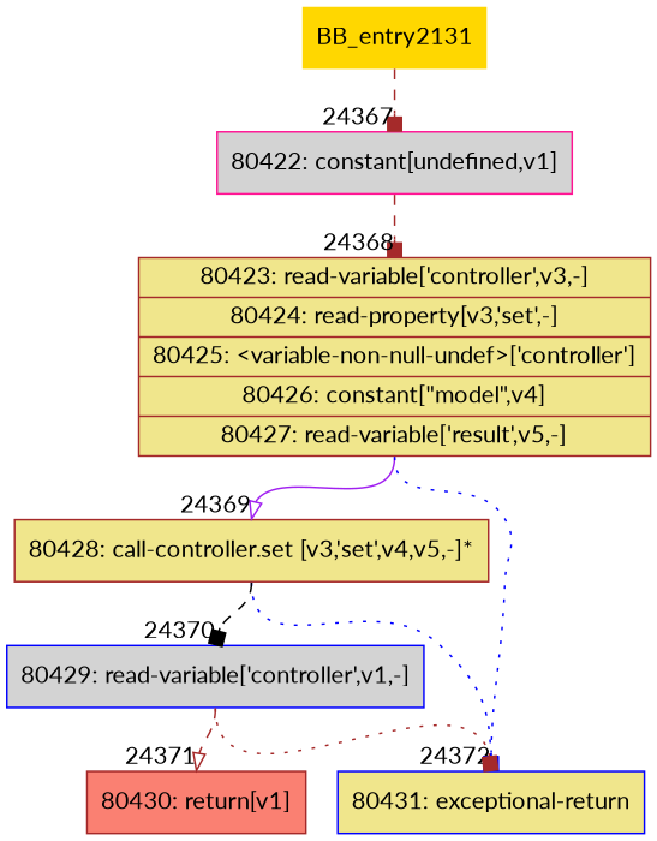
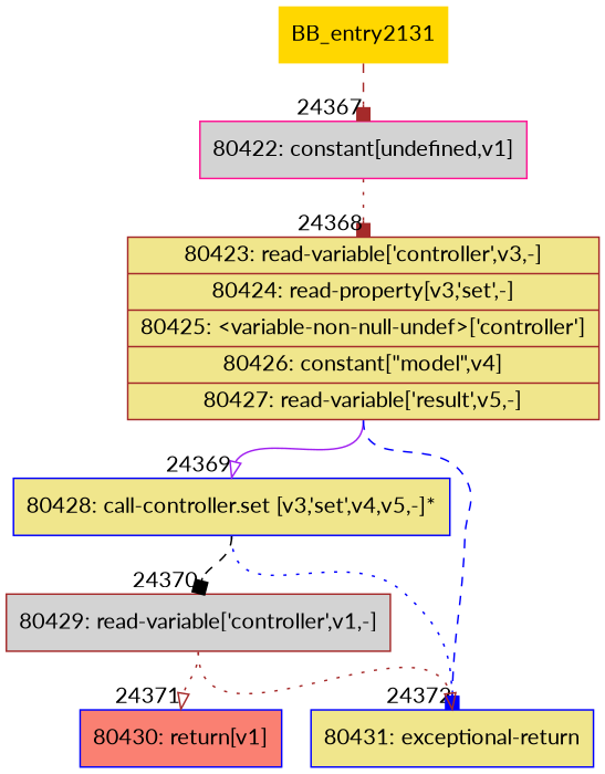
  digraph {
    fontname=Lato
    rankdir=TD
    node [color=brown fillcolor=khaki fontname=Lato shape=record style=filled]
    edge [arrowhead=box color=brown fontname=Lato headport=n style=dotted tailport=s]
    n1 [fillcolor=gold label=BB_entry2131 shape=none]
    n2 [color=deeppink fillcolor=lightgrey label="{80422: constant[undefined,v1]}"]
    n3 [label="{80423: read-variable['controller',v3,-]|80424: read-property[v3,'set',-]|80425: \<variable-non-null-undef\>['controller']|80426: constant[\"model\",v4]|80427: read-variable['result',v5,-]}"]
-   n4 [label="{80428: call-controller.set [v3,'set',v4,v5,-]*}"]
+   n4 [color=blue label="{80428: call-controller.set [v3,'set',v4,v5,-]*}"]
    n5 [color=blue label="{80431: exceptional-return}"]
-   n6 [color=blue fillcolor=lightgrey label="{80429: read-variable['controller',v1,-]}"]
-   n7 [fillcolor=salmon label="{80430: return[v1]}"]
+   n6 [fillcolor=lightgrey label="{80429: read-variable['controller',v1,-]}"]
+   n7 [color=blue fillcolor=salmon label="{80430: return[v1]}"]
    n1 -> n2 [headlabel="    24367" style=dashed]
-   n2 -> n3 [headlabel="      24368" style=dashed]
+   n2 -> n3 [headlabel="      24368"]
    n3 -> n4 [arrowhead=onormal color=purple headlabel="      24369" style=solid]
-   n3 -> n5 [color=blue headlabel="      24372"]
+   n3 -> n5 [color=blue headlabel="      24372" style=dashed]
    n4 -> n5 [color=blue]
    n4 -> n6 [color=black headlabel="      24370" style=dashed]
-   n6 -> n5
-   n6 -> n7 [arrowhead=onormal headlabel="      24371" style=dashed]
+   n6 -> n5 [arrowhead=onormal]
+   n6 -> n7 [arrowhead=onormal headlabel="      24371"]
  }
